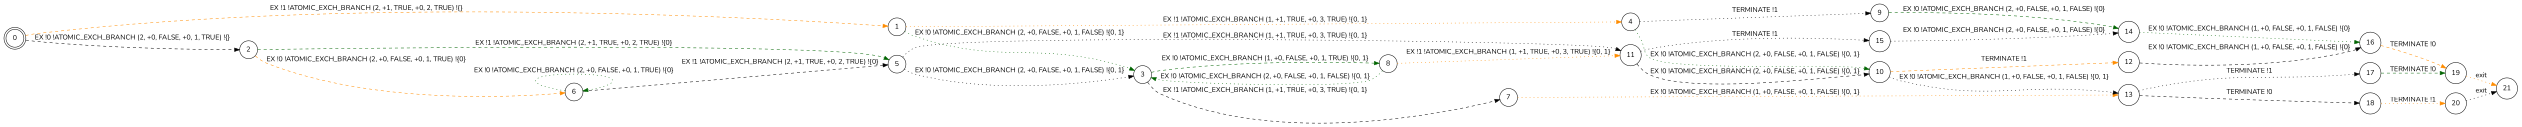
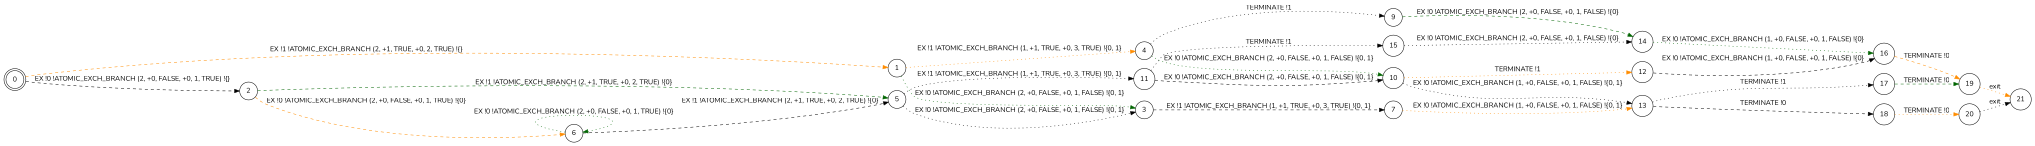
  digraph {
    fontname=Nunito
    rankdir=LR
    node [fontname=Nunito shape=circle]
    edge [color=black fontname=Nunito style=dotted]
    0 [peripheries=2]
    1
    2
    3
    4
    5
    6
    7
-   8
    9
    10
    11
    13
    14
    12
    15
    16
    17
    18
    19
    20
    21
    0 -> 1 [color=darkorange label="EX !1 !ATOMIC_EXCH_BRANCH (2, +1, TRUE, +0, 2, TRUE) !{}" style=dashed]
    0 -> 2 [label="EX !0 !ATOMIC_EXCH_BRANCH (2, +0, FALSE, +0, 1, TRUE) !{}" style=dashed]
    1 -> 3 [color=darkgreen label="EX !0 !ATOMIC_EXCH_BRANCH (2, +0, FALSE, +0, 1, FALSE) !{0, 1}"]
    1 -> 4 [color=darkorange label="EX !1 !ATOMIC_EXCH_BRANCH (1, +1, TRUE, +0, 3, TRUE) !{0, 1}"]
    2 -> 5 [color=darkgreen label="EX !1 !ATOMIC_EXCH_BRANCH (2, +1, TRUE, +0, 2, TRUE) !{0}" style=dashed]
    2 -> 6 [color=darkorange label="EX !0 !ATOMIC_EXCH_BRANCH (2, +0, FALSE, +0, 1, TRUE) !{0}" style=dashed]
    3 -> 7 [label="EX !1 !ATOMIC_EXCH_BRANCH (1, +1, TRUE, +0, 3, TRUE) !{0, 1}" style=dashed]
-   3 -> 8 [color=darkgreen label="EX !0 !ATOMIC_EXCH_BRANCH (1, +0, FALSE, +0, 1, TRUE) !{0, 1}" style=dashed]
    4 -> 9 [label="TERMINATE !1"]
    4 -> 10 [color=darkgreen label="EX !0 !ATOMIC_EXCH_BRANCH (2, +0, FALSE, +0, 1, FALSE) !{0, 1}"]
    5 -> 3 [label="EX !0 !ATOMIC_EXCH_BRANCH (2, +0, FALSE, +0, 1, FALSE) !{0, 1}"]
    5 -> 11 [label="EX !1 !ATOMIC_EXCH_BRANCH (1, +1, TRUE, +0, 3, TRUE) !{0, 1}"]
    6 -> 5 [label="EX !1 !ATOMIC_EXCH_BRANCH (2, +1, TRUE, +0, 2, TRUE) !{0}" style=dashed]
    6 -> 6 [color=darkgreen label="EX !0 !ATOMIC_EXCH_BRANCH (2, +0, FALSE, +0, 1, TRUE) !{0}"]
    7 -> 13 [color=darkorange label="EX !0 !ATOMIC_EXCH_BRANCH (1, +0, FALSE, +0, 1, FALSE) !{0, 1}"]
-   8 -> 3 [color=darkgreen label="EX !0 !ATOMIC_EXCH_BRANCH (2, +0, FALSE, +0, 1, FALSE) !{0, 1}"]
-   8 -> 11 [color=darkorange label="EX !1 !ATOMIC_EXCH_BRANCH (1, +1, TRUE, +0, 3, TRUE) !{0, 1}"]
    9 -> 14 [color=darkgreen label="EX !0 !ATOMIC_EXCH_BRANCH (2, +0, FALSE, +0, 1, FALSE) !{0}" style=dashed]
    10 -> 13 [label="EX !0 !ATOMIC_EXCH_BRANCH (1, +0, FALSE, +0, 1, FALSE) !{0, 1}"]
-   10 -> 12 [color=darkorange label="TERMINATE !1" style=dashed]
+   10 -> 12 [color=darkorange label="TERMINATE !1"]
    11 -> 10 [label="EX !0 !ATOMIC_EXCH_BRANCH (2, +0, FALSE, +0, 1, FALSE) !{0, 1}" style=dashed]
    11 -> 15 [label="TERMINATE !1"]
    13 -> 17 [label="TERMINATE !1"]
    13 -> 18 [label="TERMINATE !0" style=dashed]
    14 -> 16 [color=darkgreen label="EX !0 !ATOMIC_EXCH_BRANCH (1, +0, FALSE, +0, 1, FALSE) !{0}"]
    12 -> 16 [label="EX !0 !ATOMIC_EXCH_BRANCH (1, +0, FALSE, +0, 1, FALSE) !{0}" style=dashed]
    15 -> 14 [label="EX !0 !ATOMIC_EXCH_BRANCH (2, +0, FALSE, +0, 1, FALSE) !{0}"]
    16 -> 19 [color=darkorange label="TERMINATE !0" style=dashed]
    17 -> 19 [color=darkgreen label="TERMINATE !0" style=dashed]
-   18 -> 20 [color=darkorange label="TERMINATE !1"]
+   18 -> 20 [color=darkorange label="TERMINATE !0"]
    19 -> 21 [color=darkorange label=exit]
    20 -> 21 [label=exit]
  }
